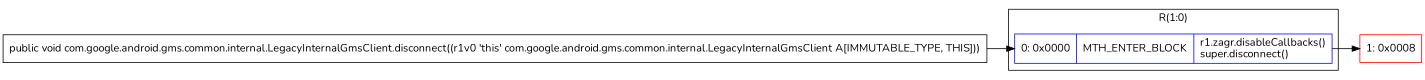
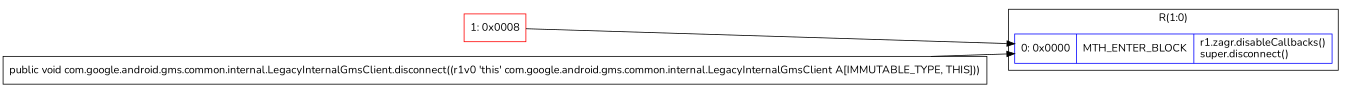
  digraph {
    rankdir=LR
    fontname=Nunito
    node [shape=record fontname=Nunito]
    edge [fontname=Nunito]
    n1 [color=blue label="{0\:\ 0x0000|MTH_ENTER_BLOCK\l|r1.zagr.disableCallbacks()\lsuper.disconnect()\l}"]
    n2 [color=red label="{1\:\ 0x0008}"]
    n3 [label="{public void com.google.android.gms.common.internal.LegacyInternalGmsClient.disconnect((r1v0 'this' com.google.android.gms.common.internal.LegacyInternalGmsClient A[IMMUTABLE_TYPE, THIS])) }"]
    subgraph cluster_1 {
      label="R(1:0)"
      n1
    }
-   n1 -> n2
+   n2 -> n1
    n3 -> n1
  }
